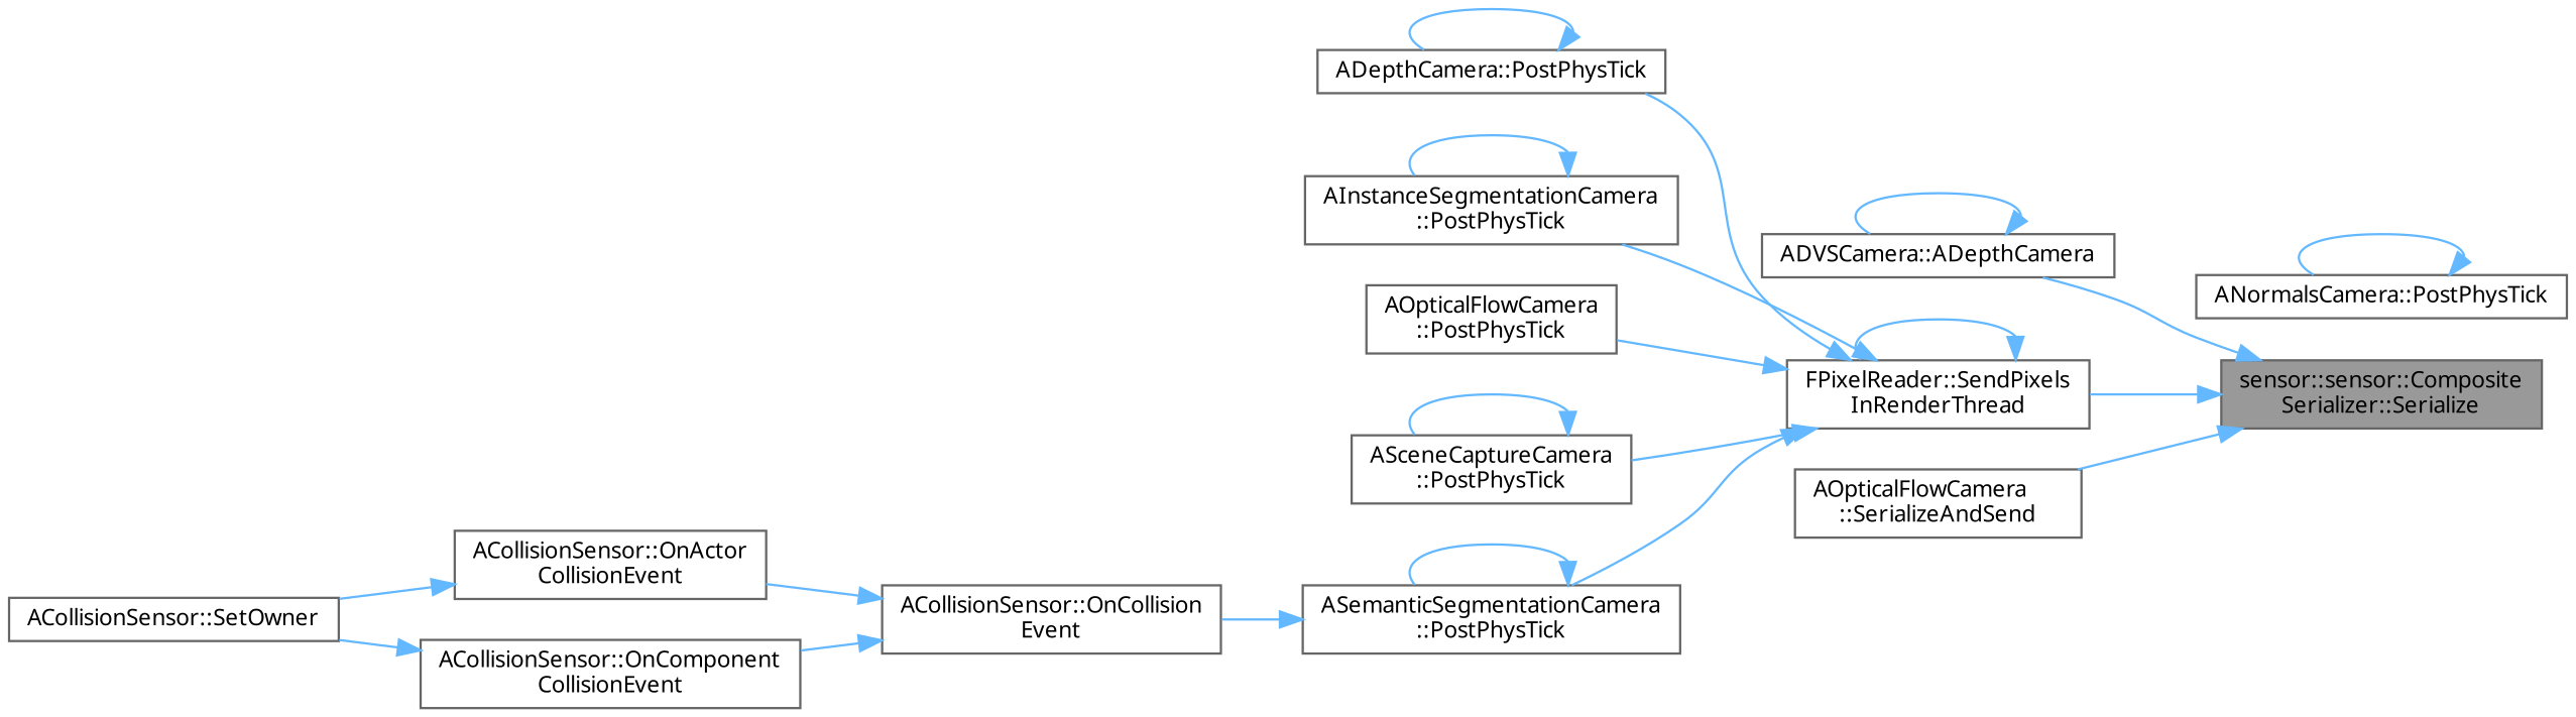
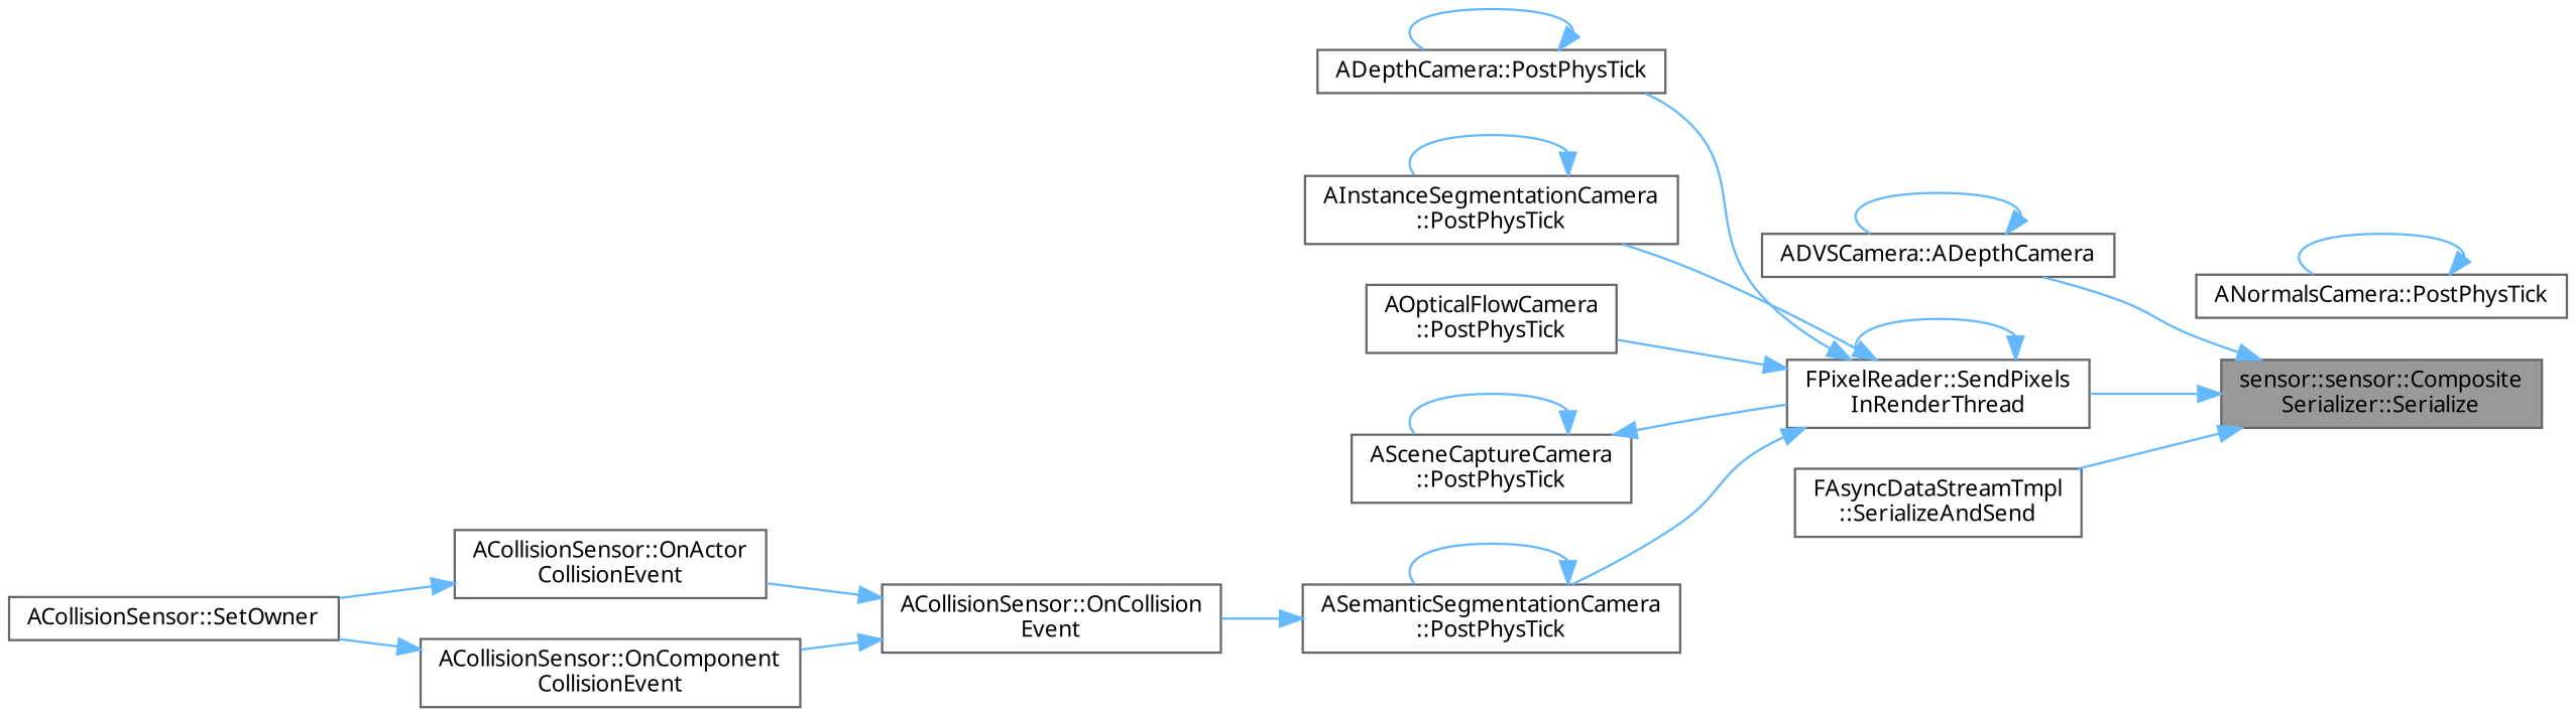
  digraph {
    fontname="Noto Sans"
    rankdir=RL
    node [color=grey40 fillcolor=white fontname="Noto Sans" fontsize=10 shape=box style=filled]
    edge [color=steelblue1 dir=back fontname="Noto Sans" fontsize=10 labelfontname=Helvetica labelfontsize=10 style=solid]
    n1 [color=gray40 fillcolor=grey60 fontcolor=black height=0.2 label="sensor::sensor::Composite\lSerializer::Serialize" width=0.4]
    n2 [height=0.2 label="ADVSCamera::ADepthCamera" width=0.4]
    n3 [height=0.2 label="FPixelReader::SendPixels\lInRenderThread" width=0.4]
-   n4 [height=0.2 label="AOpticalFlowCamera\l::SerializeAndSend" width=0.4]
+   n4 [height=0.2 label="FAsyncDataStreamTmpl\l::SerializeAndSend" width=0.4]
    n5 [height=0.2 label="ADepthCamera::PostPhysTick" width=0.4]
    n6 [height=0.2 label="AInstanceSegmentationCamera\l::PostPhysTick" width=0.4]
    n7 [height=0.2 label="AOpticalFlowCamera\l::PostPhysTick" width=0.4]
    n8 [height=0.2 label="ASceneCaptureCamera\l::PostPhysTick" width=0.4]
    n9 [height=0.2 label="ASemanticSegmentationCamera\l::PostPhysTick" width=0.4]
    n10 [height=0.2 label="ANormalsCamera::PostPhysTick" width=0.4]
    n11 [height=0.2 label="ACollisionSensor::OnCollision\lEvent" width=0.4]
    n12 [height=0.2 label="ACollisionSensor::OnActor\lCollisionEvent" width=0.4]
    n13 [height=0.2 label="ACollisionSensor::OnComponent\lCollisionEvent" width=0.4]
    n14 [height=0.2 label="ACollisionSensor::SetOwner" width=0.4]
    n1 -> n2
    n1 -> n3
    n1 -> n4
    n2 -> n2
    n3 -> n3
    n3 -> n5
    n3 -> n6
    n3 -> n7
-   n3 -> n8
+   n8 -> n3
    n3 -> n9
    n5 -> n5
    n6 -> n6
    n8 -> n8
    n9 -> n9
    n9 -> n11
    n10 -> n10
    n11 -> n12
    n11 -> n13
    n12 -> n14
    n13 -> n14
  }
